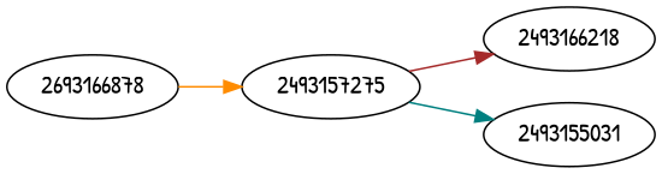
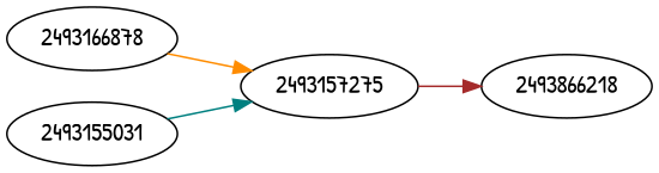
  strict digraph {
    fontname="Patrick Hand"
    rankdir=LR
    node [fontname="Patrick Hand"]
    edge [fontname="Patrick Hand"]
    2493157275
-   2493166218
-   2493166878 [label=2693166878]
+   2493166218 [label=2493866218]
+   2493166878
    2493155031
    2493157275 -> 2493166218 [color=brown]
    2493166878 -> 2493157275 [color=darkorange]
-   2493157275 -> 2493155031 [color=teal]
+   2493155031 -> 2493157275 [color=teal]
  }
